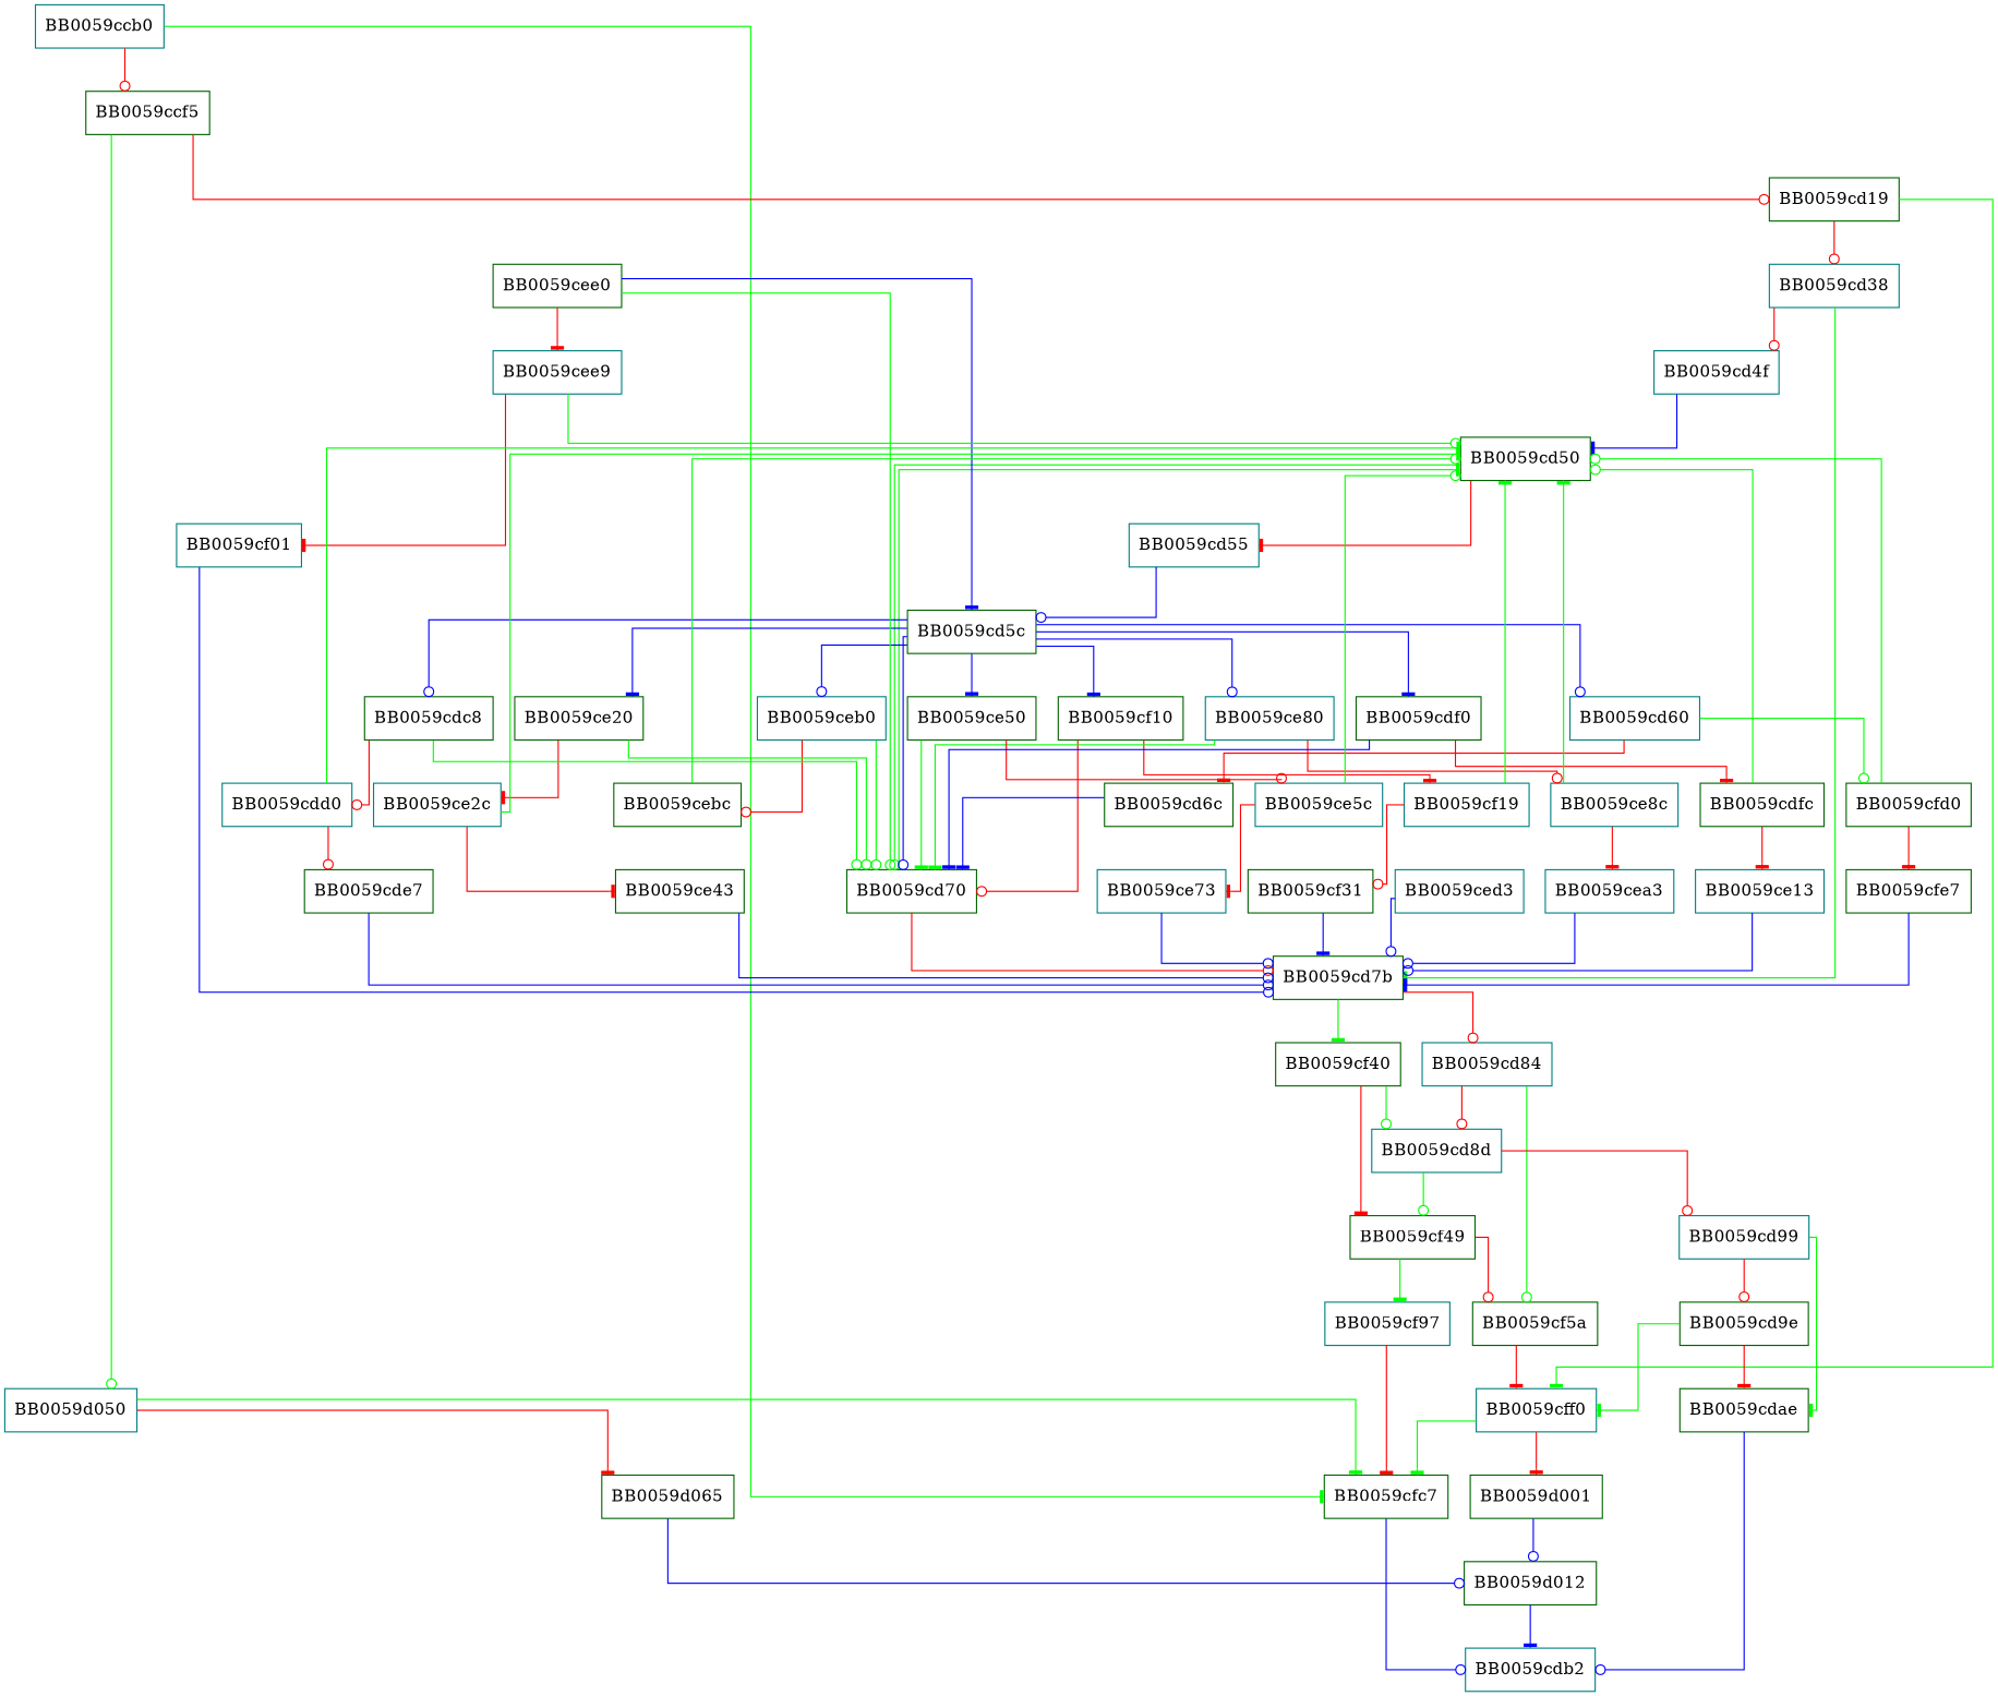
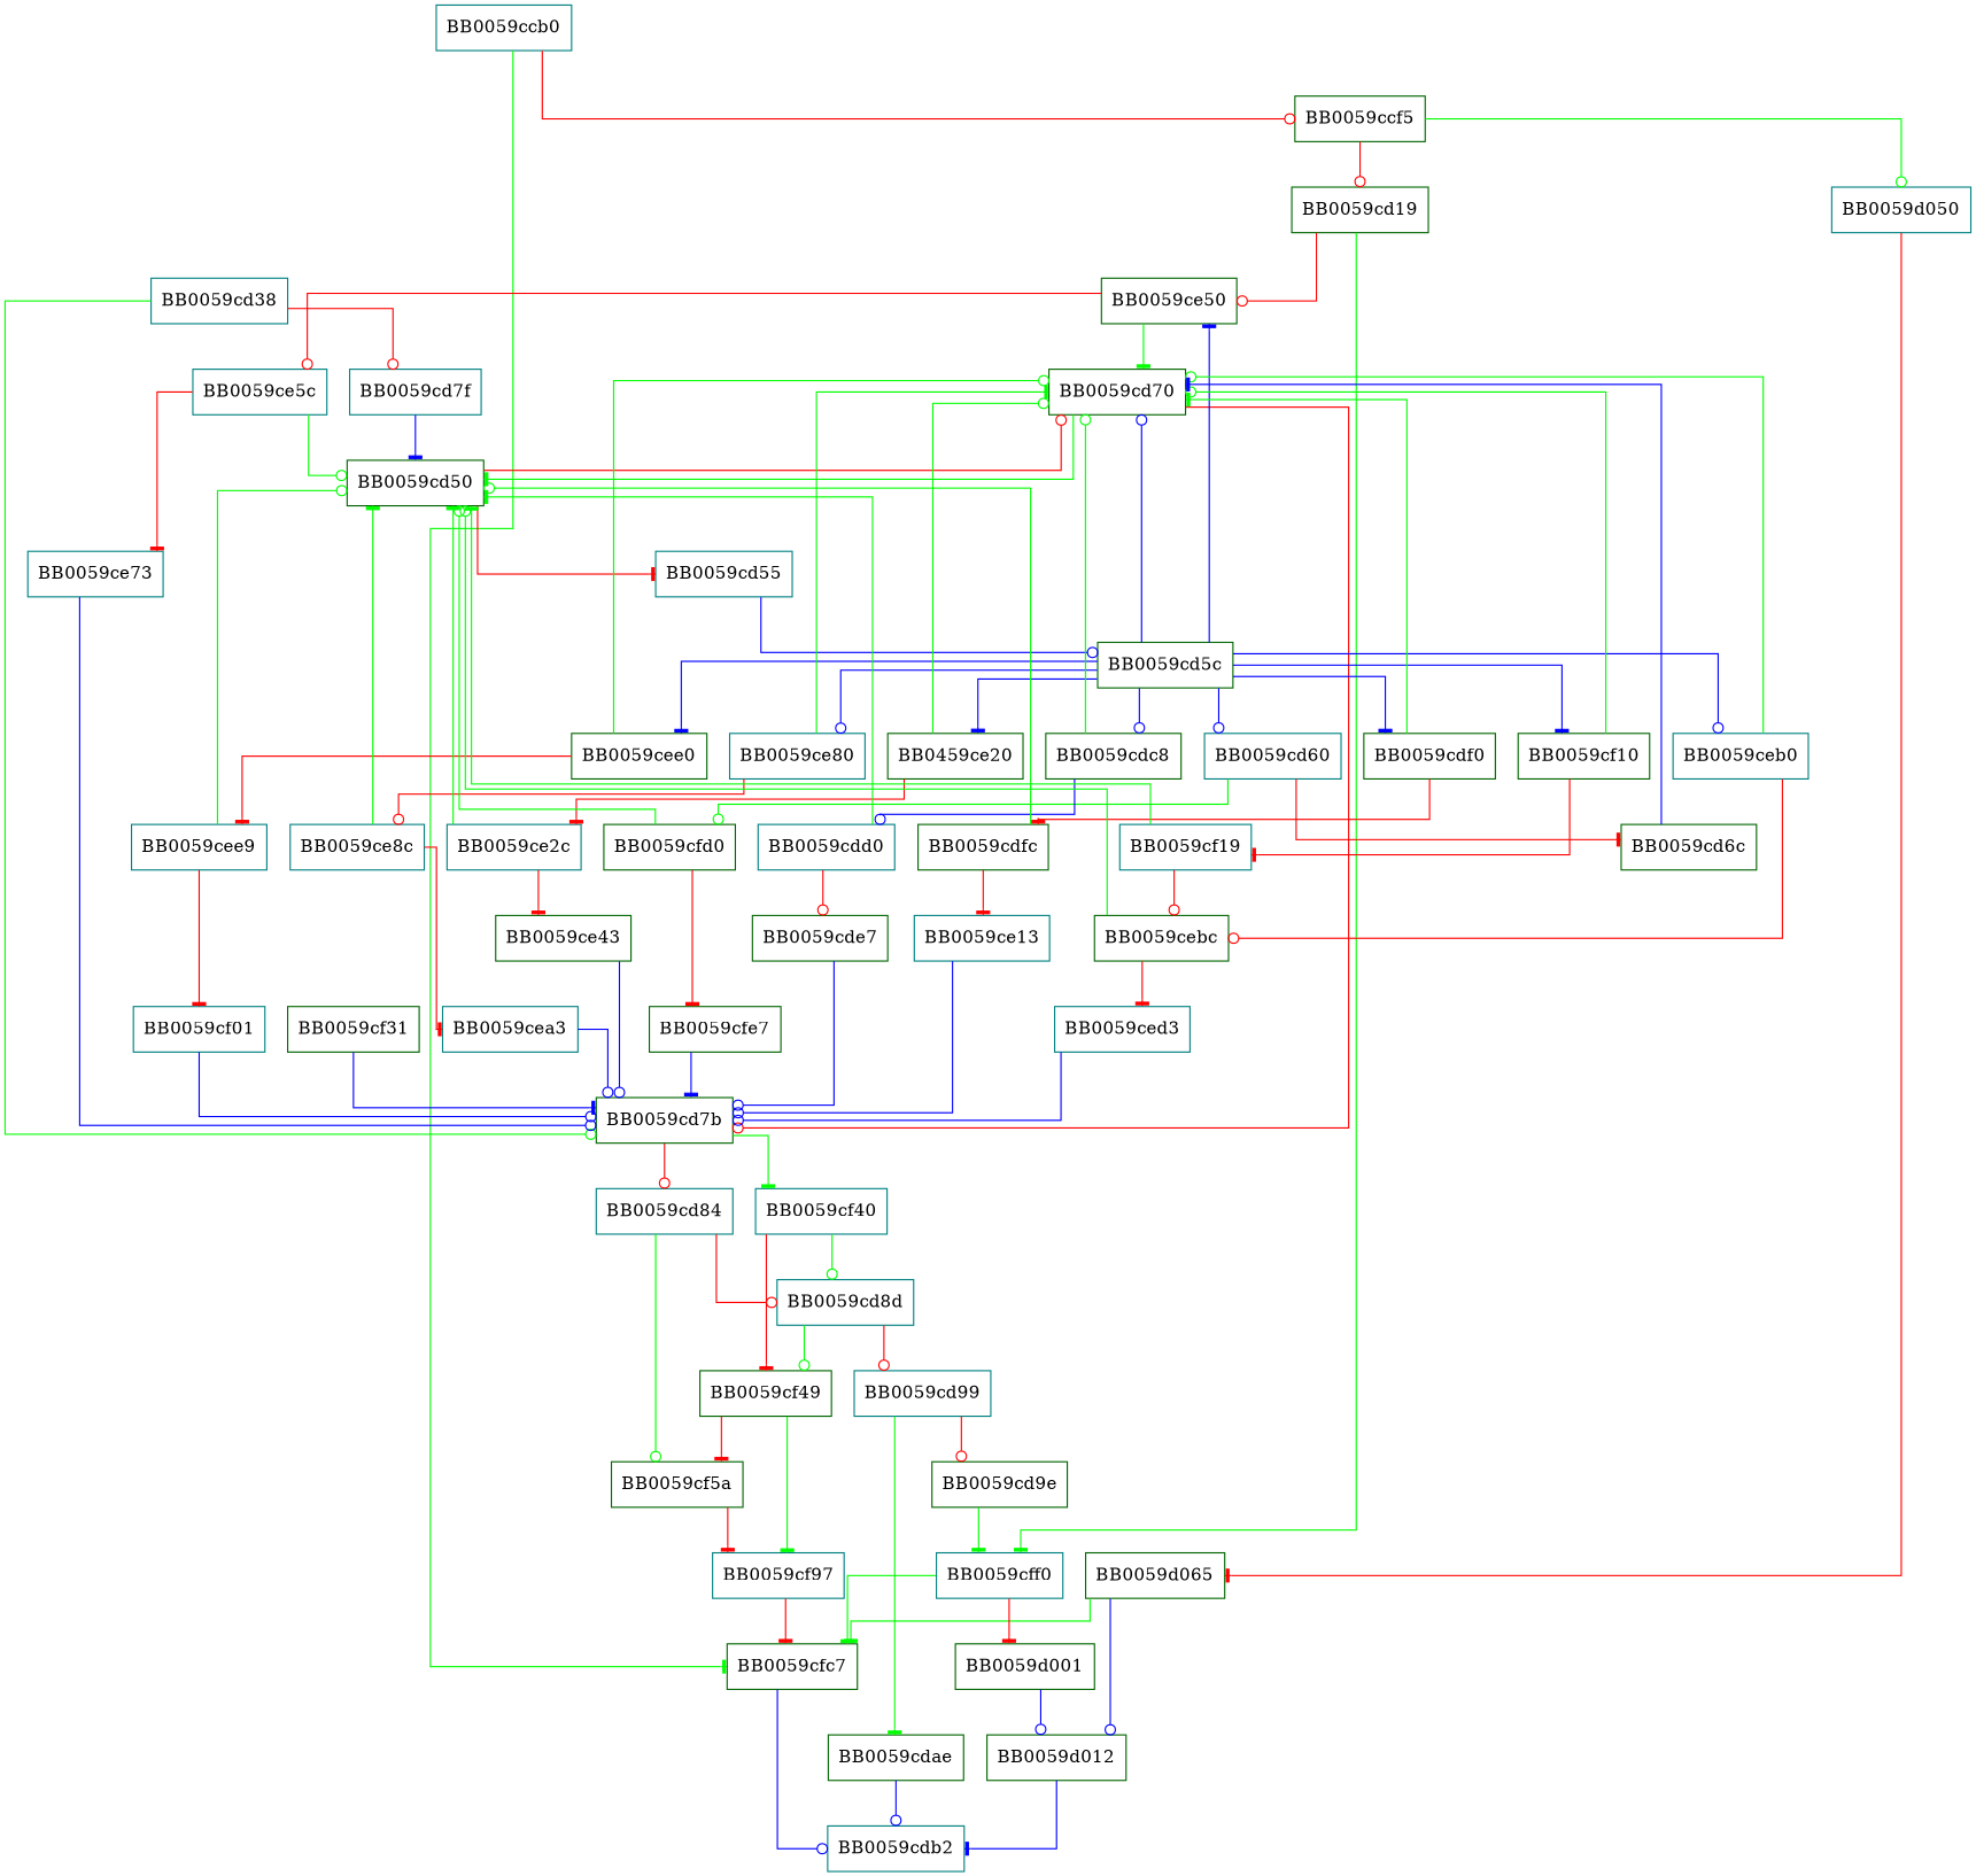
  digraph {
    splines=ortho
    node [color=darkgreen shape=box]
    edge [arrowhead=odot color=red]
    BB0059ccb0 [color=teal]
    BB0059cfc7
    BB0059ccf5
    BB0059cdb2 [color=teal]
    BB0059d050 [color=teal]
    BB0059cd19
    BB0059d065
    BB0059cff0 [color=teal]
    BB0059cd38 [color=teal]
    BB0059d012
    BB0059d001
    BB0059cd7b
-   BB0059cd4f [color=teal]
-   BB0059cf40
+   BB0059cd4f [color=teal label=BB0059cd7f]
+   BB0059cf40 [color=teal]
    BB0059cd84 [color=teal]
    BB0059cd50
    BB0059cf49
    BB0059cd8d [color=teal]
    BB0059cf5a
    BB0059cd70
    BB0059cd55 [color=teal]
    BB0059cd5c
    BB0059cf10
    BB0059cee0
    BB0059ceb0 [color=teal]
    BB0059ce80 [color=teal]
    BB0059cd60 [color=teal]
    BB0059ce50
-   BB0059ce20
+   BB0059ce20 [label=BB0459ce20]
    BB0059cdf0
    BB0059cdc8
    BB0059cf19 [color=teal]
    BB0059cee9 [color=teal]
    BB0059cebc
    BB0059ce8c [color=teal]
    BB0059cfd0
    BB0059cd6c
    BB0059ce5c [color=teal]
    BB0059ce2c [color=teal]
    BB0059cdfc
    BB0059cdd0 [color=teal]
    BB0059cf31
    BB0059cf01 [color=teal]
    BB0059ced3 [color=teal]
    BB0059cea3 [color=teal]
    BB0059cfe7
    BB0059ce73 [color=teal]
    BB0059ce43
    BB0059ce13 [color=teal]
    BB0059cde7
    BB0059cf97 [color=teal]
    BB0059cd99 [color=teal]
    BB0059cdae
    BB0059cd9e
    BB0059ccb0 -> BB0059cfc7 [arrowhead=tee color=green]
    BB0059ccb0 -> BB0059ccf5
    BB0059cfc7 -> BB0059cdb2 [color=blue]
    BB0059ccf5 -> BB0059d050 [color=green]
    BB0059ccf5 -> BB0059cd19
-   BB0059d050 -> BB0059cfc7 [arrowhead=tee color=green]
+   BB0059d065 -> BB0059cfc7 [arrowhead=tee color=green]
    BB0059d050 -> BB0059d065 [arrowhead=tee]
    BB0059cd19 -> BB0059cff0 [arrowhead=tee color=green]
-   BB0059cd19 -> BB0059cd38
+   BB0059cd19 -> BB0059ce50
    BB0059d065 -> BB0059d012 [color=blue]
    BB0059cff0 -> BB0059cfc7 [arrowhead=tee color=green]
    BB0059cff0 -> BB0059d001 [arrowhead=tee]
-   BB0059cd38 -> BB0059cd7b [arrowhead=tee color=green]
+   BB0059cd38 -> BB0059cd7b [color=green]
    BB0059cd38 -> BB0059cd4f
    BB0059d012 -> BB0059cdb2 [arrowhead=tee color=blue]
    BB0059d001 -> BB0059d012 [color=blue]
    BB0059cd7b -> BB0059cf40 [arrowhead=tee color=green]
    BB0059cd7b -> BB0059cd84
    BB0059cd4f -> BB0059cd50 [arrowhead=tee color=blue]
    BB0059cf40 -> BB0059cf49 [arrowhead=tee]
    BB0059cf40 -> BB0059cd8d [color=green]
    BB0059cd84 -> BB0059cd8d
    BB0059cd84 -> BB0059cf5a [color=green]
-   BB0059cd50 -> BB0059cd70 [color=green]
+   BB0059cd50 -> BB0059cd70
    BB0059cd50 -> BB0059cd55 [arrowhead=tee]
-   BB0059cf49 -> BB0059cf5a
+   BB0059cf49 -> BB0059cf5a [arrowhead=tee]
    BB0059cf49 -> BB0059cf97 [arrowhead=tee color=green]
    BB0059cd8d -> BB0059cf49 [color=green]
    BB0059cd8d -> BB0059cd99
-   BB0059cf5a -> BB0059cff0 [arrowhead=tee]
+   BB0059cf5a -> BB0059cf97 [arrowhead=tee]
    BB0059cd70 -> BB0059cd7b
    BB0059cd70 -> BB0059cd50 [arrowhead=tee color=green]
    BB0059cd55 -> BB0059cd5c [color=blue]
    BB0059cd5c -> BB0059cd70 [color=blue]
    BB0059cd5c -> BB0059cf10 [arrowhead=tee color=blue]
-   BB0059cee0 -> BB0059cd5c [arrowhead=tee color=blue]
+   BB0059cd5c -> BB0059cee0 [arrowhead=tee color=blue]
    BB0059cd5c -> BB0059ceb0 [color=blue]
    BB0059cd5c -> BB0059ce80 [color=blue]
    BB0059cd5c -> BB0059cd60 [color=blue]
    BB0059cd5c -> BB0059ce50 [arrowhead=tee color=blue]
    BB0059cd5c -> BB0059ce20 [arrowhead=tee color=blue]
    BB0059cd5c -> BB0059cdf0 [arrowhead=tee color=blue]
    BB0059cd5c -> BB0059cdc8 [color=blue]
-   BB0059cf10 -> BB0059cd70
+   BB0059cf10 -> BB0059cd70 [color=green]
    BB0059cf10 -> BB0059cf19 [arrowhead=tee]
    BB0059cee0 -> BB0059cd70 [color=green]
    BB0059cee0 -> BB0059cee9 [arrowhead=tee]
    BB0059ceb0 -> BB0059cd70 [color=green]
    BB0059ceb0 -> BB0059cebc
    BB0059ce80 -> BB0059cd70 [arrowhead=tee color=green]
    BB0059ce80 -> BB0059ce8c
    BB0059cd60 -> BB0059cfd0 [color=green]
    BB0059cd60 -> BB0059cd6c [arrowhead=tee]
    BB0059ce50 -> BB0059cd70 [arrowhead=tee color=green]
    BB0059ce50 -> BB0059ce5c
    BB0059ce20 -> BB0059cd70 [color=green]
    BB0059ce20 -> BB0059ce2c [arrowhead=tee]
-   BB0059cdf0 -> BB0059cd70 [arrowhead=tee color=blue]
+   BB0059cdf0 -> BB0059cd70 [arrowhead=tee color=green]
    BB0059cdf0 -> BB0059cdfc [arrowhead=tee]
    BB0059cdc8 -> BB0059cd70 [color=green]
-   BB0059cdc8 -> BB0059cdd0
+   BB0059cdc8 -> BB0059cdd0 [color=blue]
    BB0059cf19 -> BB0059cd50 [arrowhead=tee color=green]
-   BB0059cf19 -> BB0059cf31
+   BB0059cf19 -> BB0059cebc
    BB0059cee9 -> BB0059cd50 [color=green]
    BB0059cee9 -> BB0059cf01 [arrowhead=tee]
    BB0059cebc -> BB0059cd50 [color=green]
+   BB0059cebc -> BB0059ced3 [arrowhead=tee]
    BB0059ce8c -> BB0059cd50 [arrowhead=tee color=green]
    BB0059ce8c -> BB0059cea3 [arrowhead=tee]
    BB0059cfd0 -> BB0059cd50 [color=green]
    BB0059cfd0 -> BB0059cfe7 [arrowhead=tee]
    BB0059cd6c -> BB0059cd70 [arrowhead=tee color=blue]
    BB0059ce5c -> BB0059cd50 [color=green]
    BB0059ce5c -> BB0059ce73 [arrowhead=tee]
    BB0059ce2c -> BB0059cd50 [arrowhead=tee color=green]
    BB0059ce2c -> BB0059ce43 [arrowhead=tee]
    BB0059cdfc -> BB0059cd50 [color=green]
    BB0059cdfc -> BB0059ce13 [arrowhead=tee]
    BB0059cdd0 -> BB0059cd50 [arrowhead=tee color=green]
    BB0059cdd0 -> BB0059cde7
    BB0059cf31 -> BB0059cd7b [arrowhead=tee color=blue]
    BB0059cf01 -> BB0059cd7b [color=blue]
    BB0059ced3 -> BB0059cd7b [color=blue]
    BB0059cea3 -> BB0059cd7b [color=blue]
    BB0059cfe7 -> BB0059cd7b [arrowhead=tee color=blue]
    BB0059ce73 -> BB0059cd7b [color=blue]
    BB0059ce43 -> BB0059cd7b [color=blue]
    BB0059ce13 -> BB0059cd7b [color=blue]
    BB0059cde7 -> BB0059cd7b [color=blue]
    BB0059cf97 -> BB0059cfc7 [arrowhead=tee]
    BB0059cd99 -> BB0059cdae [arrowhead=tee color=green]
    BB0059cd99 -> BB0059cd9e
    BB0059cdae -> BB0059cdb2 [color=blue]
    BB0059cd9e -> BB0059cff0 [arrowhead=tee color=green]
-   BB0059cd9e -> BB0059cdae [arrowhead=tee]
  }
